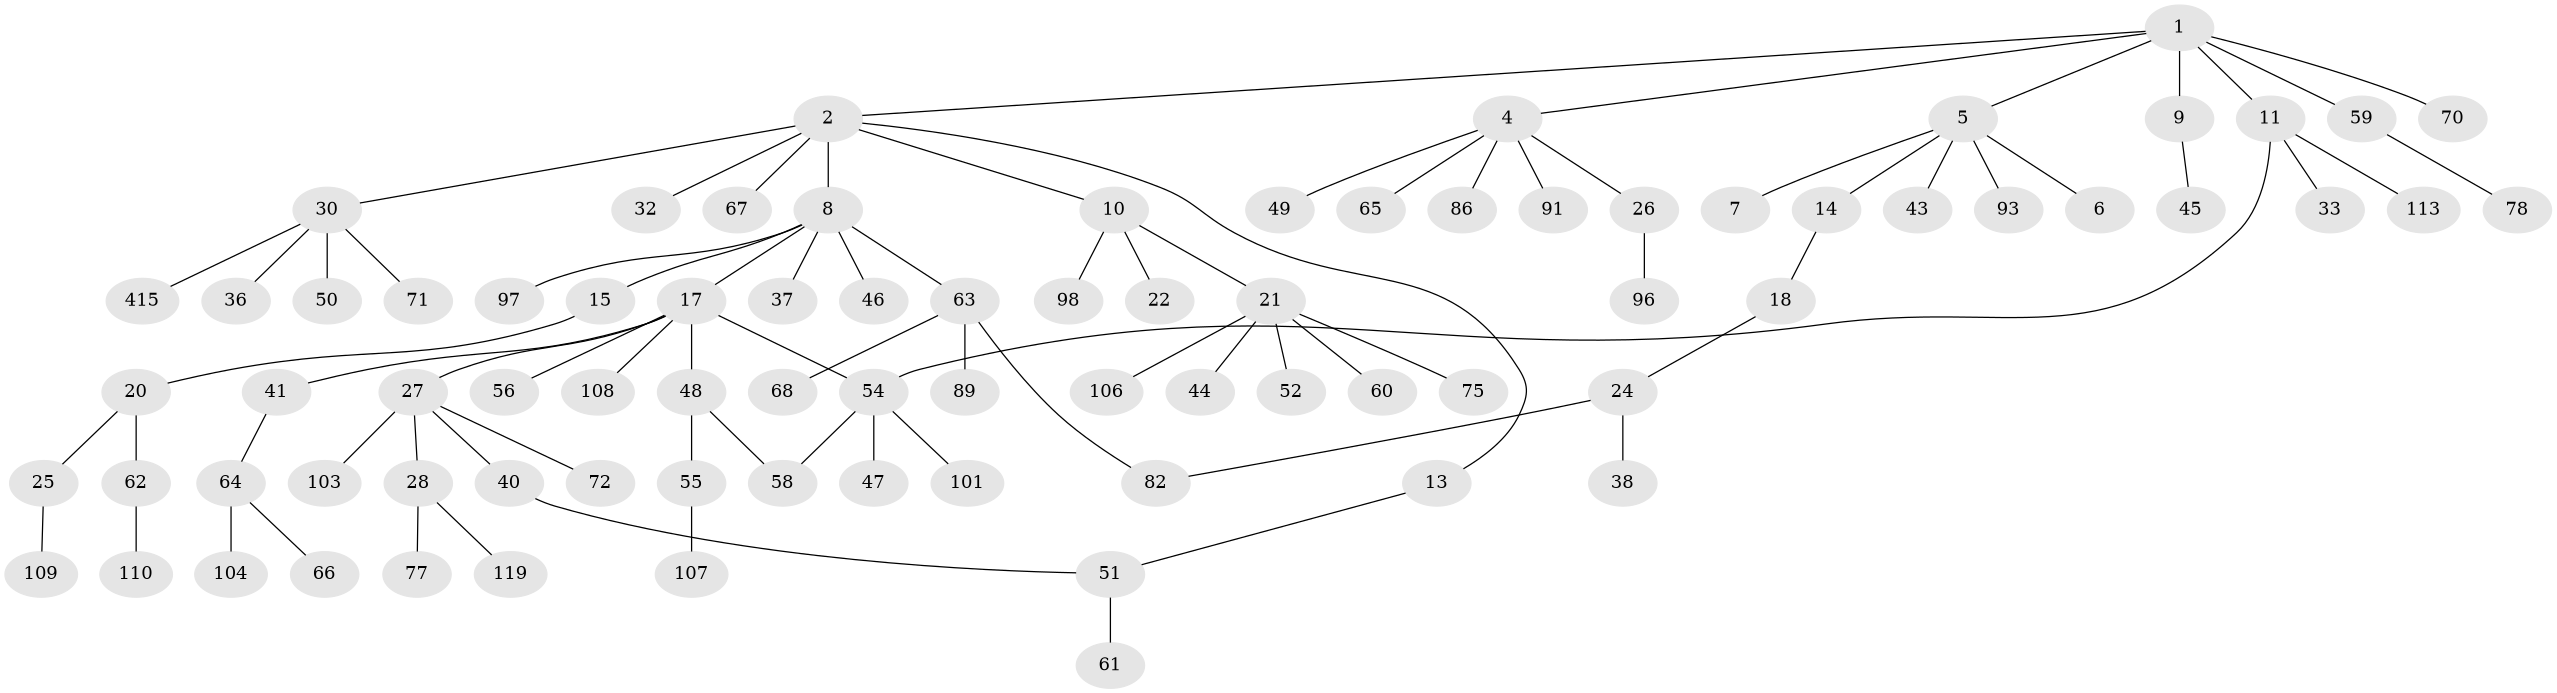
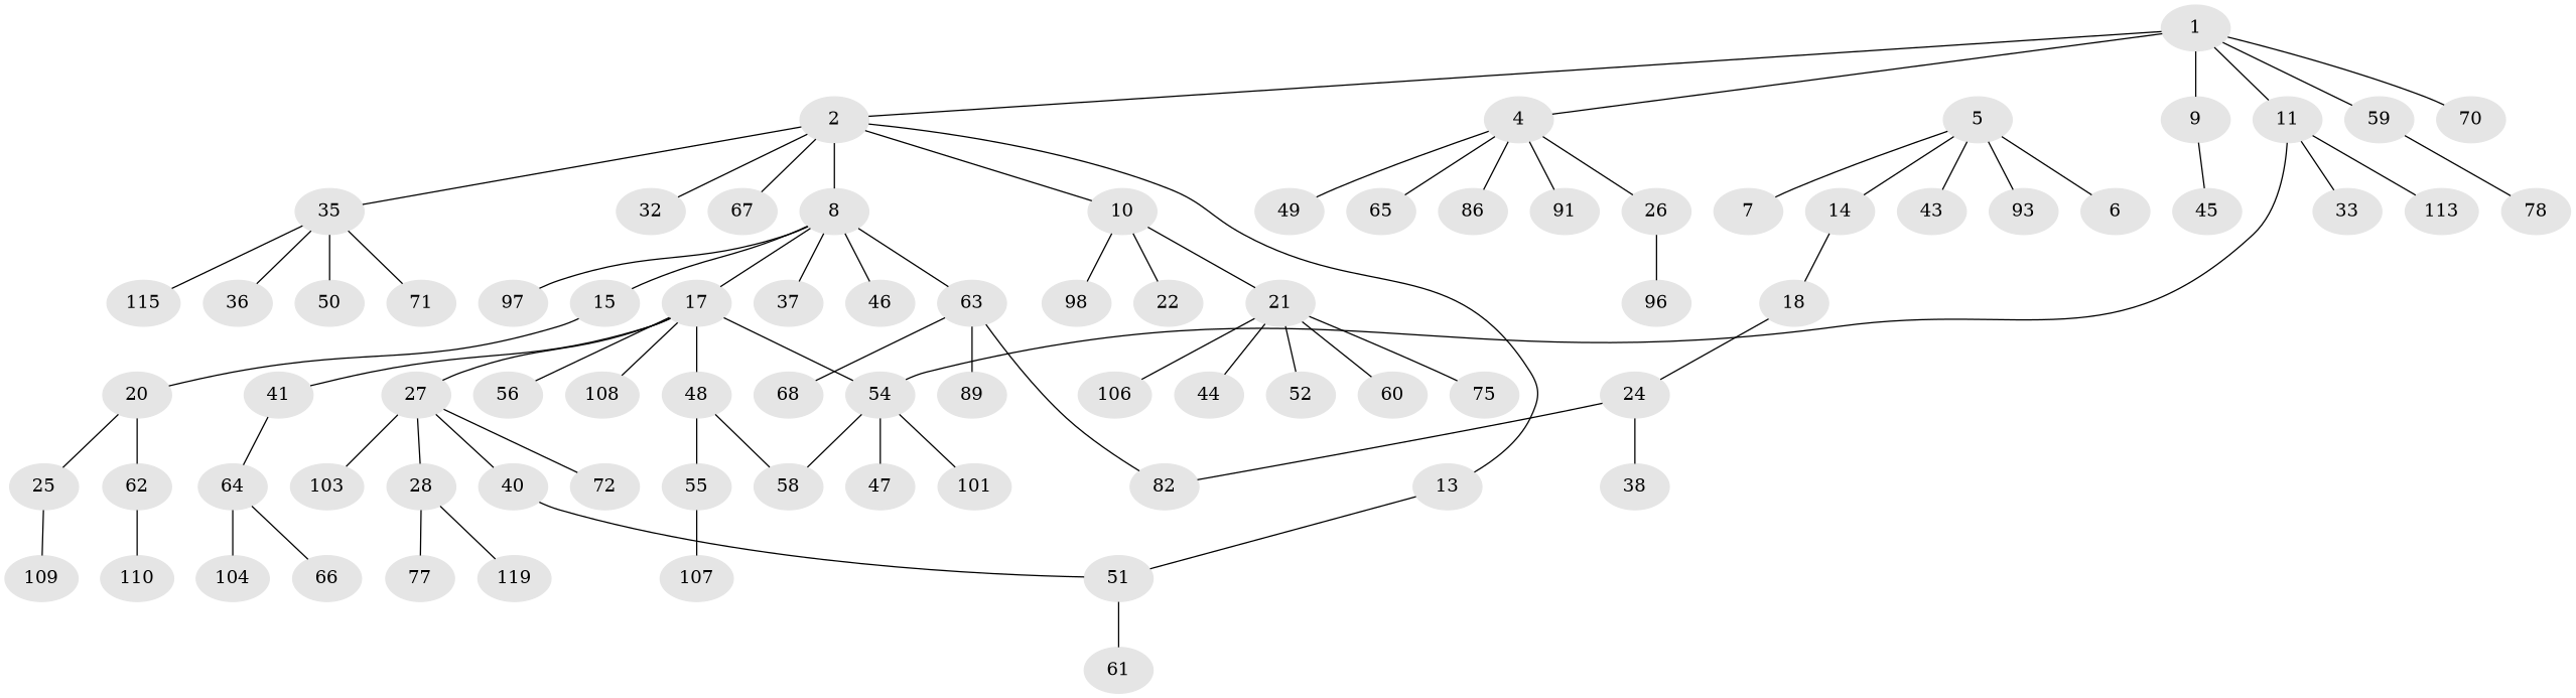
  graph {
    node [color=gray90 style=filled]
    1 [super="+69"]
    2 [super="+3"]
    4 [super="+47"]
    5 [super="+16"]
    9 [super="+19"]
    11
    59 [super="+100"]
    70 [super="+95"]
    8 [super="+12"]
    10 [super="+94"]
    13 [super="+74"]
-   30 [super="+31"]
+   30 [super="+31" label=35]
    32
    67
    26 [super="+105"]
    49
    65
    86
    91
    6 [super="+23"]
    7 [super="+53"]
    14
    43
    93
    45 [super="+116"]
    33
    n27 [label=54 super="+54"]
    113
    78
    15 [super="+73"]
    17 [super="+39"]
    37
    46
    63 [super="+99"]
    97
    21 [super="+42"]
    22
    98
    51
    36 [super="+76"]
    50
    71
-   115 [label=415]
+   115
    96
    18 [super="+83"]
    20 [super="+84"]
    27 [super="+29"]
    41
    48 [super="+114"]
    56 [super="+92"]
    108
    82 [super="+111"]
    68 [super="+118"]
    89
    44 [super="+81"]
    52
    60
    75
    106
    n60 [label=47]
    58 [super="+90"]
    101
    61
    24 [super="+35"]
    25 [super="+88"]
    62 [super="+117"]
    28 [super="+102"]
    40 [super="+112"]
    72 [super="+85"]
    103
    64 [super="+80"]
    55
    38 [super="+87"]
    109
    110
    77 [super="+79"]
    119
    66
    104
    107
    1 -- 2
    1 -- 4
-   1 -- 5
    1 -- 9
    1 -- 11
    1 -- 59
    1 -- 70
    2 -- 8
    2 -- 10
    2 -- 13
    2 -- 30
    2 -- 32
    2 -- 67
    4 -- 26
    4 -- 49
    4 -- 65
    4 -- 86
    4 -- 91
    5 -- 6
    5 -- 7
    5 -- 14
    5 -- 43
    5 -- 93
    9 -- 45
    11 -- 33
    11 -- n27
    11 -- 113
    59 -- 78
    8 -- 15
    8 -- 17
    8 -- 37
    8 -- 46
    8 -- 63
    8 -- 97
    10 -- 21
    10 -- 22
    10 -- 98
    13 -- 51
    30 -- 36
    30 -- 50
    30 -- 71
    30 -- 115
    26 -- 96
    14 -- 18
    n27 -- n60
    n27 -- 58
    n27 -- 101
    15 -- 20
    17 -- n27
    17 -- 27
    17 -- 41
    17 -- 48
    17 -- 56
    17 -- 108
    63 -- 82
    63 -- 68
    63 -- 89
    21 -- 44
    21 -- 52
    21 -- 60
    21 -- 75
    21 -- 106
    51 -- 61
    18 -- 24
    20 -- 25
    20 -- 62
    27 -- 28
    27 -- 40
    27 -- 72
    27 -- 103
    41 -- 64
    48 -- 58
    48 -- 55
    24 -- 82
    24 -- 38
    25 -- 109
    62 -- 110
    28 -- 77
    28 -- 119
    40 -- 51
    64 -- 66
    64 -- 104
    55 -- 107
  }
